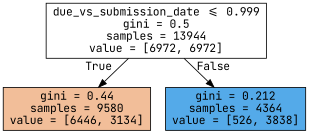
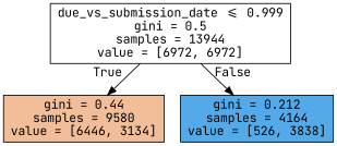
  digraph {
    fontname="JetBrains Mono"
    node [color=black shape=box style=filled fontname="JetBrains Mono"]
    edge [labeldistance=2.5 fontname="JetBrains Mono"]
    n1 [fillcolor="#e5813900" label="due_vs_submission_date <= 0.999\ngini = 0.5\nsamples = 13944\nvalue = [6972, 6972]"]
    n2 [fillcolor="#e5813983" label="gini = 0.44\nsamples = 9580\nvalue = [6446, 3134]"]
-   n3 [fillcolor="#399de5dc" label="gini = 0.212\nsamples = 4364\nvalue = [526, 3838]"]
+   n3 [fillcolor="#399de5dc" label="gini = 0.212\nsamples = 4164\nvalue = [526, 3838]"]
    n1 -> n2 [headlabel=True labelangle=45]
    n1 -> n3 [headlabel=False labelangle=-45]
  }
